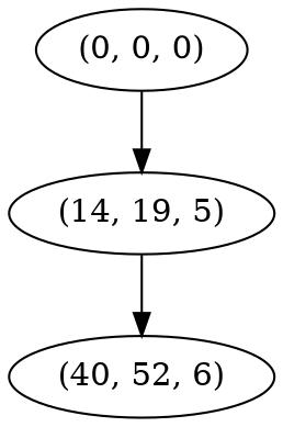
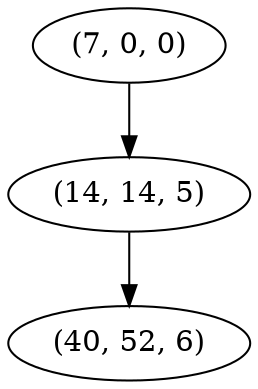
  digraph {
-   "(0, 0, 0)"
-   "(14, 19, 5)"
+   "(0, 0, 0)" [label="(7, 0, 0)"]
+   "(14, 19, 5)" [label="(14, 14, 5)"]
    "(40, 52, 6)"
    "(0, 0, 0)" -> "(14, 19, 5)"
    "(14, 19, 5)" -> "(40, 52, 6)"
  }
